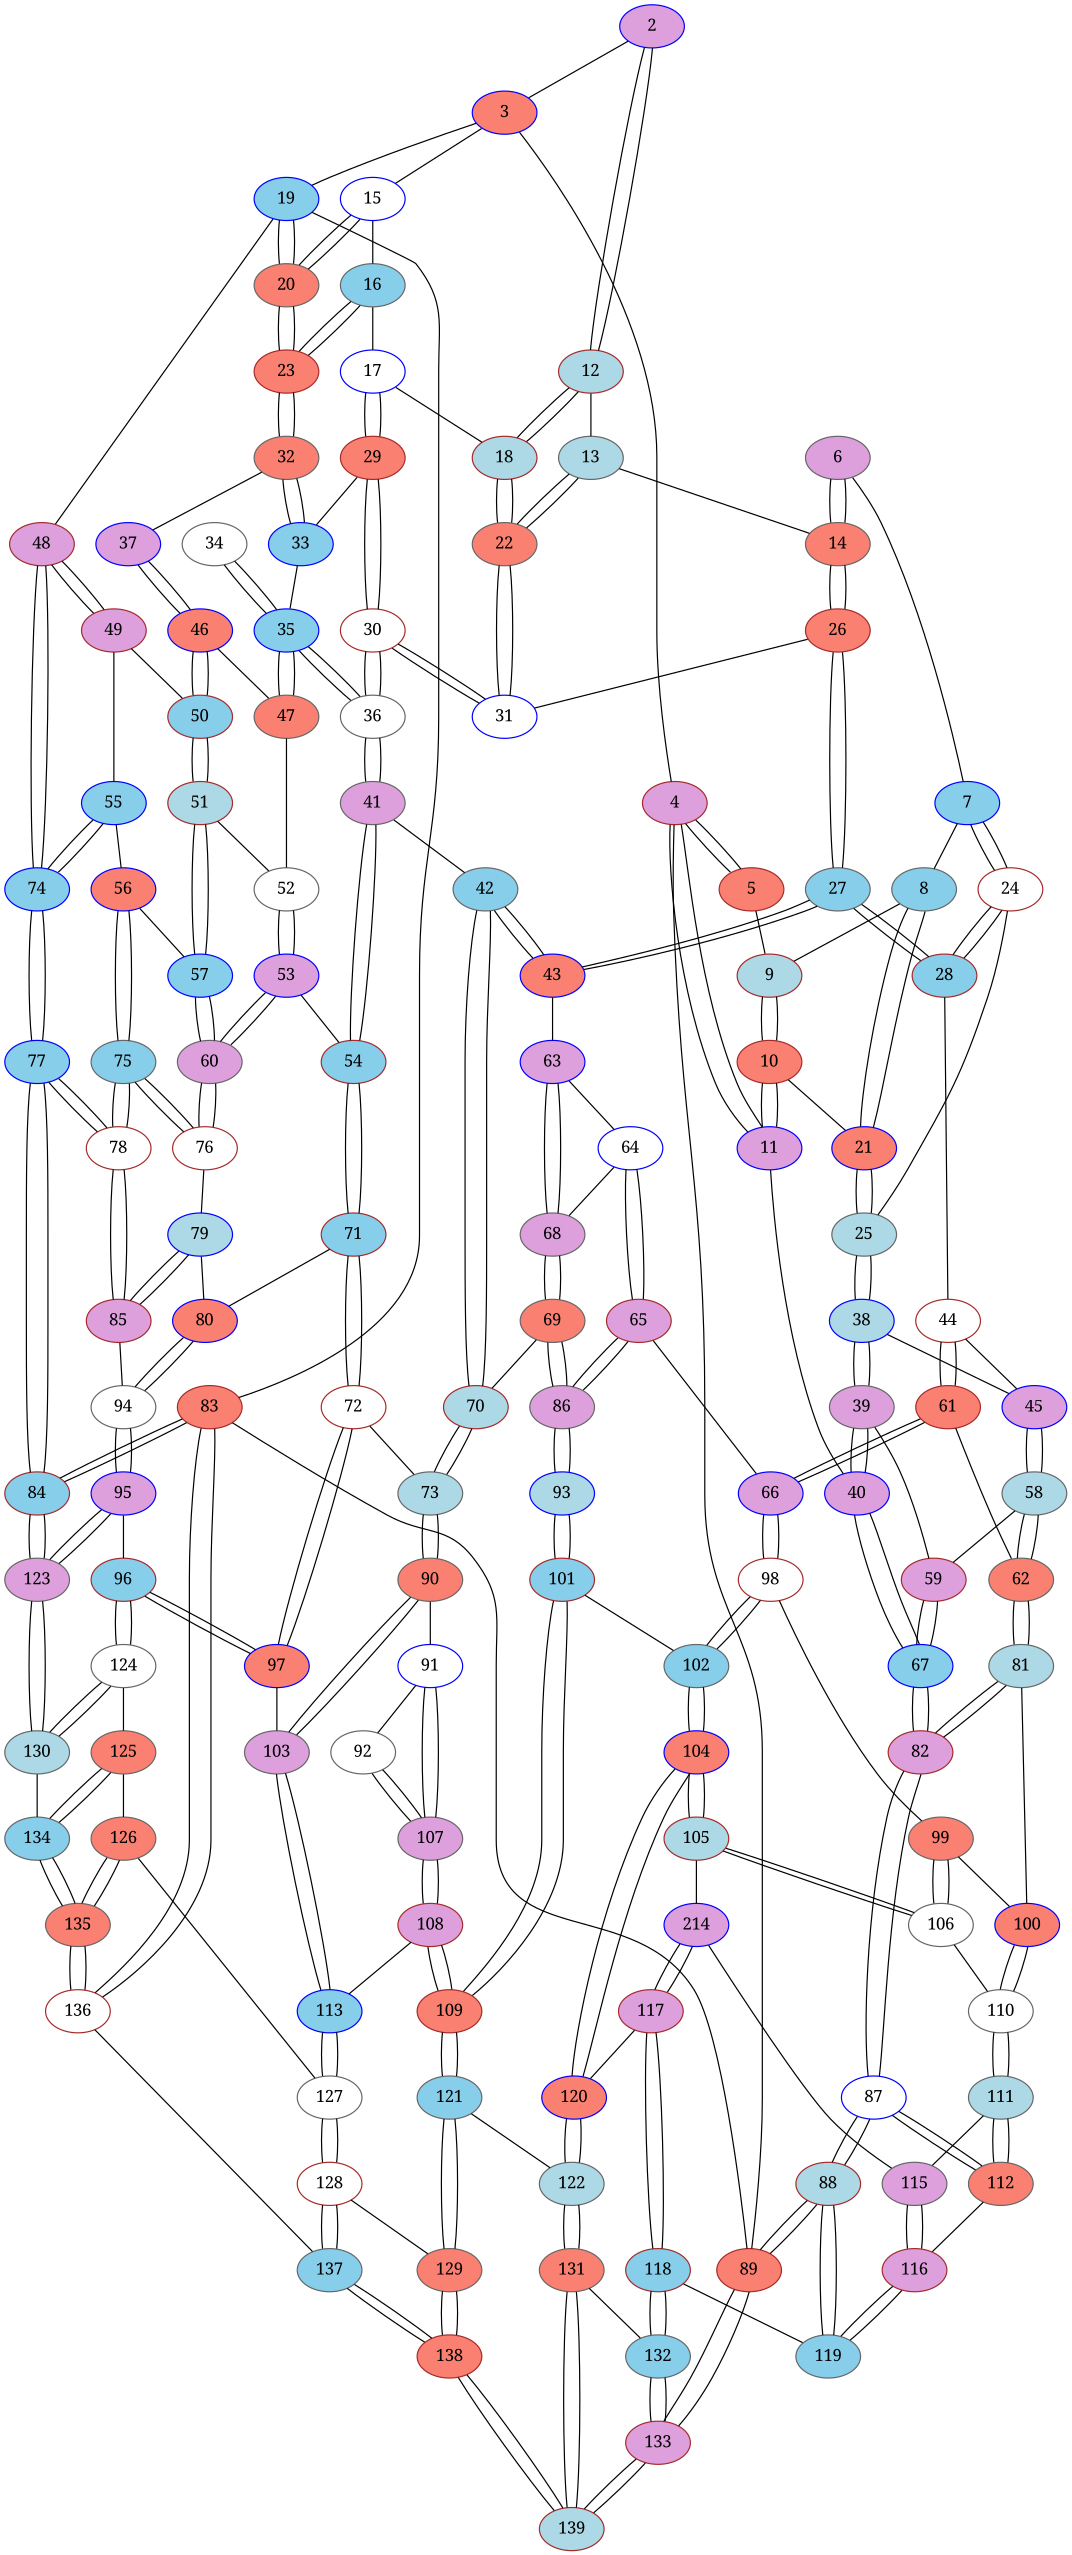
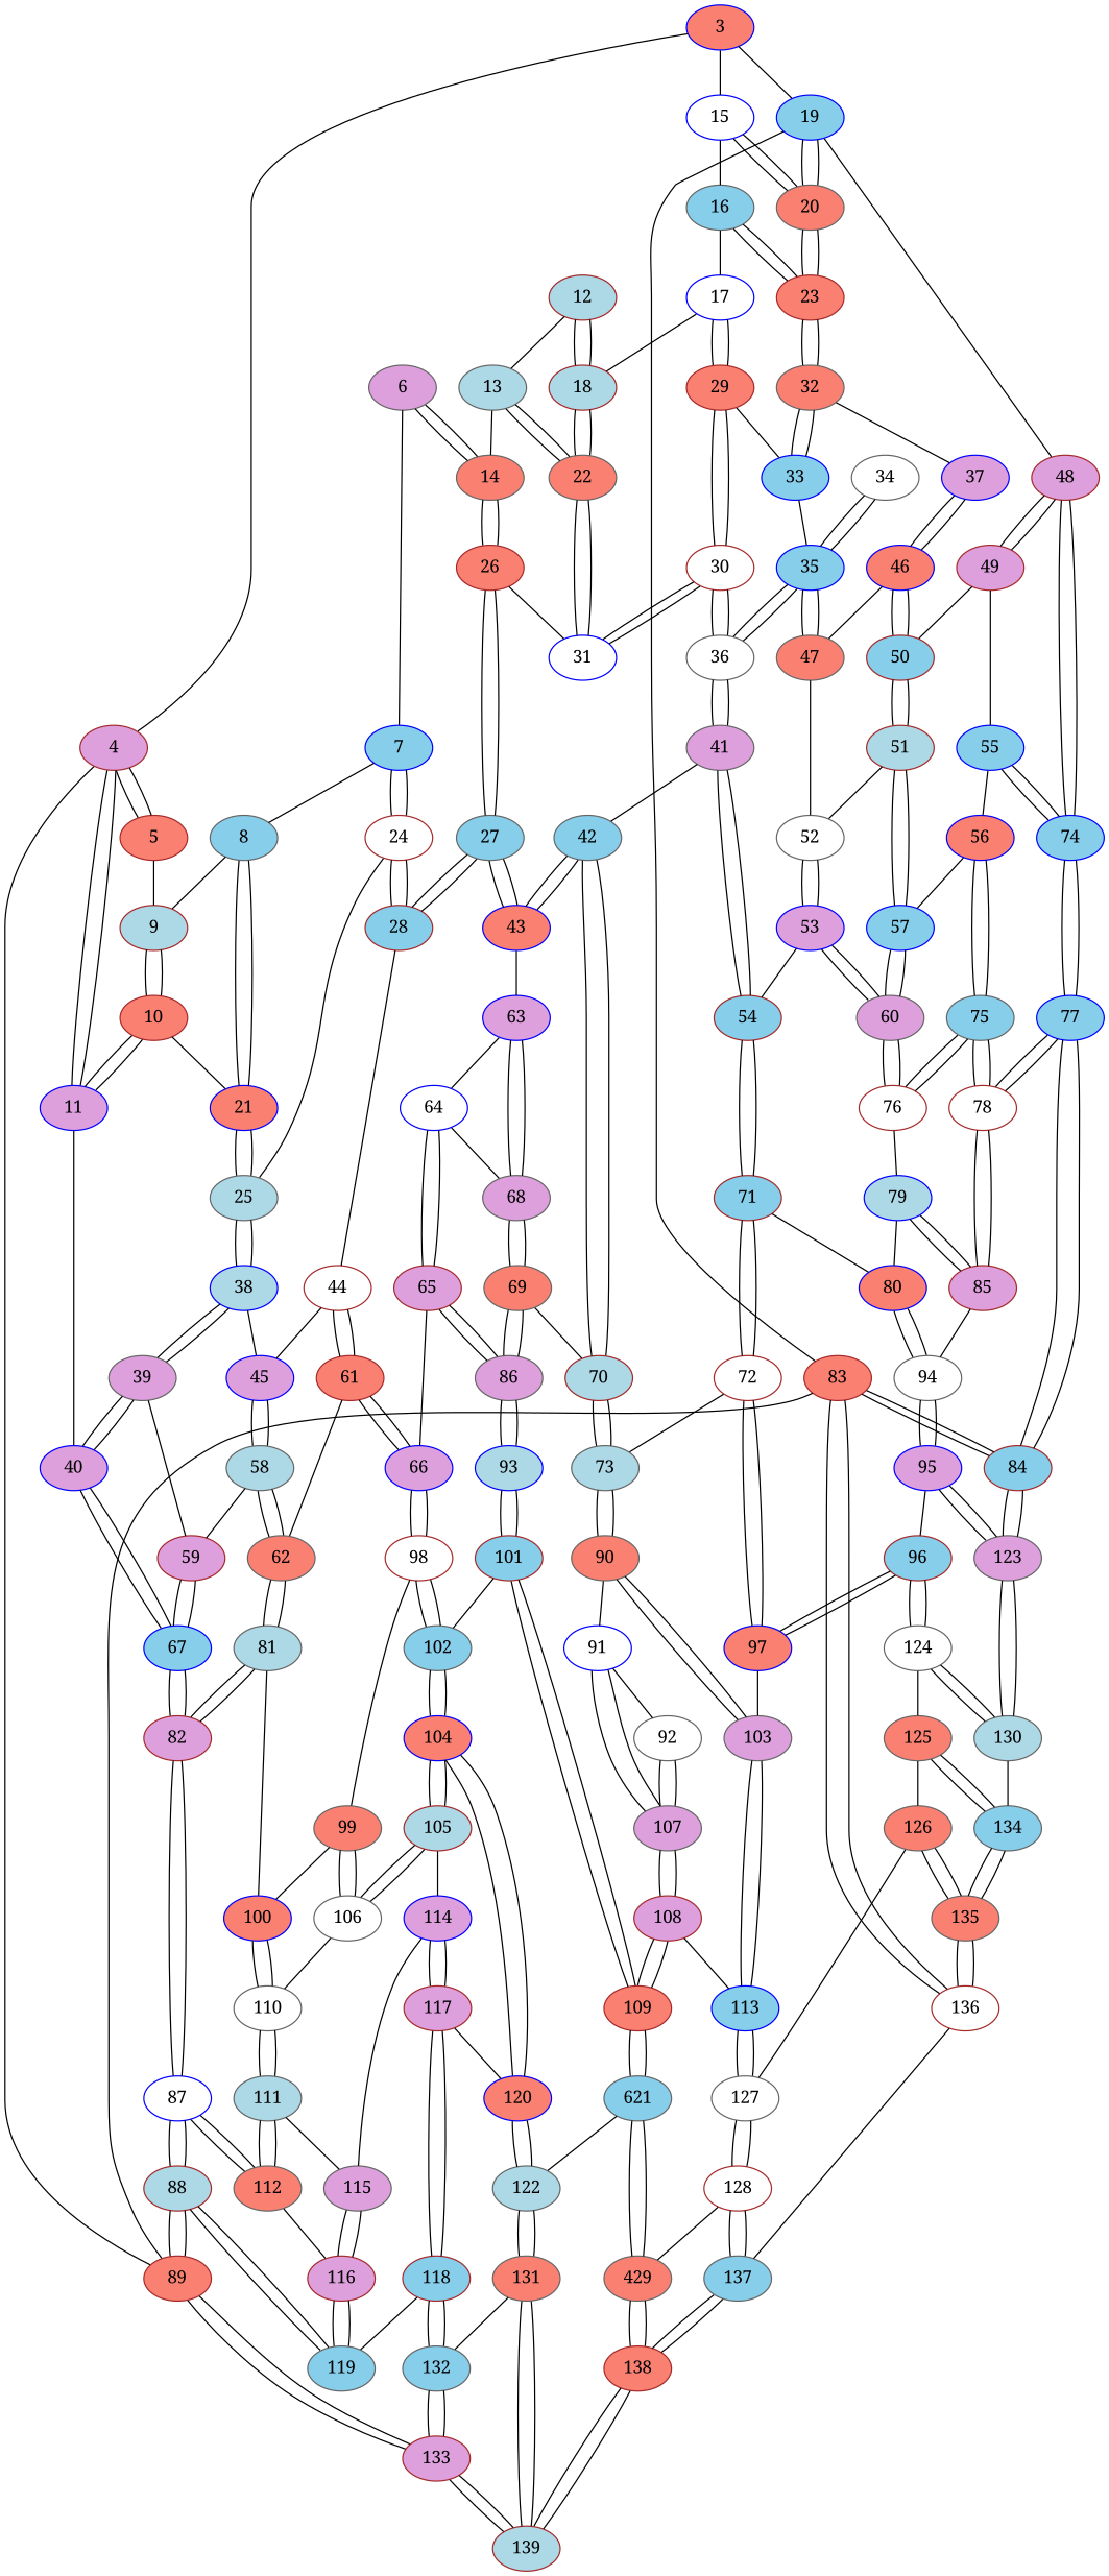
  graph {
    fontname="Noto Serif"
    node [color=gray40 fillcolor=salmon fontname="Noto Serif" style=filled]
    edge [fontname="Noto Serif"]
-   2 [color=blue fillcolor=plum]
    3 [color=blue]
    12 [color=brown fillcolor=lightblue]
    6 [fillcolor=plum]
    7 [color=blue fillcolor=skyblue]
    14
    4 [color=brown fillcolor=plum]
    15 [color=blue fillcolor=white]
    19 [color=blue fillcolor=skyblue]
    13 [fillcolor=lightblue]
    18 [color=brown fillcolor=lightblue]
    5 [color=brown]
    11 [color=blue fillcolor=plum]
    89 [color=brown]
    16 [fillcolor=skyblue]
    20
    48 [color=brown fillcolor=plum]
    83 [color=brown]
    9 [color=brown fillcolor=lightblue]
    40 [color=blue fillcolor=plum]
    133 [color=brown fillcolor=plum]
    10 [color=brown]
    8 [fillcolor=skyblue]
    24 [color=brown fillcolor=white]
    26 [color=brown]
    21 [color=blue]
    25 [fillcolor=lightblue]
    28 [color=brown fillcolor=skyblue]
    67 [color=blue fillcolor=skyblue]
    22
    31 [color=blue fillcolor=white]
    27 [fillcolor=skyblue]
    17 [color=blue fillcolor=white]
    23 [color=brown]
    29 [color=brown]
    32
    30 [color=brown fillcolor=white]
    33 [color=blue fillcolor=skyblue]
    49 [color=brown fillcolor=plum]
    74 [color=blue fillcolor=skyblue]
    84 [color=brown fillcolor=skyblue]
    136 [color=brown fillcolor=white]
    38 [color=blue fillcolor=lightblue]
    37 [color=blue fillcolor=plum]
    44 [color=brown fillcolor=white]
    39 [fillcolor=plum]
    45 [color=blue fillcolor=plum]
    43 [color=blue]
    63 [color=blue fillcolor=plum]
    61 [color=brown]
    36 [fillcolor=white]
    35 [color=blue fillcolor=skyblue]
    41 [fillcolor=plum]
    46 [color=blue]
    34 [fillcolor=white]
    47
    52 [fillcolor=white]
    42 [fillcolor=skyblue]
    54 [color=brown fillcolor=skyblue]
    50 [color=brown fillcolor=skyblue]
    59 [color=brown fillcolor=plum]
    58 [fillcolor=lightblue]
    82 [color=brown fillcolor=plum]
    70 [color=brown fillcolor=lightblue]
    71 [color=brown fillcolor=skyblue]
    73 [fillcolor=lightblue]
    64 [color=blue fillcolor=white]
    68 [fillcolor=plum]
    62
    66 [color=blue fillcolor=plum]
    51 [color=brown fillcolor=lightblue]
    53 [color=blue fillcolor=plum]
    55 [color=blue fillcolor=skyblue]
    77 [color=blue fillcolor=skyblue]
    56 [color=blue]
    57 [color=blue fillcolor=skyblue]
    60 [fillcolor=plum]
    76 [color=brown fillcolor=white]
    72 [color=brown fillcolor=white]
    80 [color=blue]
    75 [fillcolor=skyblue]
    78 [color=brown fillcolor=white]
    81 [fillcolor=lightblue]
    79 [color=blue fillcolor=lightblue]
    98 [color=brown fillcolor=white]
    100 [color=blue]
    65 [color=brown fillcolor=plum]
    69
    86 [fillcolor=plum]
    93 [color=blue fillcolor=lightblue]
    99
    102 [fillcolor=skyblue]
    87 [color=blue fillcolor=white]
    90
    97 [color=blue]
    94 [fillcolor=white]
    103 [fillcolor=plum]
    91 [color=blue fillcolor=white]
    85 [color=brown fillcolor=plum]
    123 [fillcolor=plum]
    95 [color=blue fillcolor=plum]
    110 [fillcolor=white]
    88 [color=brown fillcolor=lightblue]
    112
    137 [fillcolor=skyblue]
    130 [fillcolor=lightblue]
    101 [color=brown fillcolor=skyblue]
    119 [fillcolor=skyblue]
    116 [color=brown fillcolor=plum]
    139 [color=brown fillcolor=lightblue]
    92 [fillcolor=white]
    107 [fillcolor=plum]
    113 [color=blue fillcolor=skyblue]
    108 [color=brown fillcolor=plum]
    109 [color=brown]
    96 [color=brown fillcolor=skyblue]
    124 [fillcolor=white]
    125
    106 [fillcolor=white]
    104 [color=blue]
    111 [fillcolor=lightblue]
-   121 [fillcolor=skyblue]
+   121 [fillcolor=skyblue label=621]
    105 [color=brown fillcolor=lightblue]
    120 [color=blue]
    127 [fillcolor=white]
-   114 [color=blue fillcolor=plum label=214]
+   114 [color=blue fillcolor=plum]
    122 [fillcolor=lightblue]
    115 [fillcolor=plum]
    117 [color=brown fillcolor=plum]
-   129
+   129 [label=429]
    128 [color=brown fillcolor=white]
    118 [color=brown fillcolor=skyblue]
    132 [fillcolor=skyblue]
    131
    138 [color=brown]
    134 [fillcolor=skyblue]
    126
    135
-   2 -- 3
-   2 -- 12
-   2 -- 12
    3 -- 4
    3 -- 15
    3 -- 19
    12 -- 13
    12 -- 18
    12 -- 18
    6 -- 7
    6 -- 14
    6 -- 14
    7 -- 8
    7 -- 24
    7 -- 24
    14 -- 26
    14 -- 26
    4 -- 5
    4 -- 5
    4 -- 11
    4 -- 11
    4 -- 89
    15 -- 16
    15 -- 20
    15 -- 20
    19 -- 20
    19 -- 20
    19 -- 48
    19 -- 83
    13 -- 14
    13 -- 22
    13 -- 22
    18 -- 22
    18 -- 22
    5 -- 9
    11 -- 40
    89 -- 133
    89 -- 133
    16 -- 17
    16 -- 23
    16 -- 23
    20 -- 23
    20 -- 23
    48 -- 49
    48 -- 49
    48 -- 74
    48 -- 74
    83 -- 89
    83 -- 84
    83 -- 84
    83 -- 136
    83 -- 136
    9 -- 10
    9 -- 10
    40 -- 67
    40 -- 67
    133 -- 139
    133 -- 139
    10 -- 11
    10 -- 11
    10 -- 21
    8 -- 9
    8 -- 21
    8 -- 21
    24 -- 25
    24 -- 28
    24 -- 28
    26 -- 31
    26 -- 27
    26 -- 27
    21 -- 25
    21 -- 25
    25 -- 38
    25 -- 38
    28 -- 44
    67 -- 82
    67 -- 82
    22 -- 31
    22 -- 31
    27 -- 28
    27 -- 28
    27 -- 43
    27 -- 43
    17 -- 18
    17 -- 29
    17 -- 29
    23 -- 32
    23 -- 32
    29 -- 30
    29 -- 30
    29 -- 33
    32 -- 33
    32 -- 33
    32 -- 37
    30 -- 31
    30 -- 31
    30 -- 36
    30 -- 36
    33 -- 35
    49 -- 50
    49 -- 55
    74 -- 77
    74 -- 77
    84 -- 123
    84 -- 123
    136 -- 137
    38 -- 39
    38 -- 39
    38 -- 45
    37 -- 46
    37 -- 46
    44 -- 45
    44 -- 61
    44 -- 61
    39 -- 40
    39 -- 40
    39 -- 59
    45 -- 58
    45 -- 58
    43 -- 63
    63 -- 64
    63 -- 68
    63 -- 68
    61 -- 62
    61 -- 66
    61 -- 66
    36 -- 41
    36 -- 41
    35 -- 36
    35 -- 36
    35 -- 47
    35 -- 47
    41 -- 42
    41 -- 54
    41 -- 54
    46 -- 47
    46 -- 50
    46 -- 50
    34 -- 35
    34 -- 35
    47 -- 52
    52 -- 53
    52 -- 53
    42 -- 43
    42 -- 43
    42 -- 70
    42 -- 70
    54 -- 71
    54 -- 71
    50 -- 51
    50 -- 51
    59 -- 67
    59 -- 67
    58 -- 59
    58 -- 62
    58 -- 62
    82 -- 87
    82 -- 87
    70 -- 73
    70 -- 73
    71 -- 72
    71 -- 72
    71 -- 80
    73 -- 90
    73 -- 90
    64 -- 68
    64 -- 65
    64 -- 65
    68 -- 69
    68 -- 69
    62 -- 81
    62 -- 81
    66 -- 98
    66 -- 98
    51 -- 52
    51 -- 57
    51 -- 57
    53 -- 54
    53 -- 60
    53 -- 60
    55 -- 74
    55 -- 74
    55 -- 56
    77 -- 84
    77 -- 84
    77 -- 78
    77 -- 78
    56 -- 57
    56 -- 75
    56 -- 75
    57 -- 60
    57 -- 60
    60 -- 76
    60 -- 76
    76 -- 79
    72 -- 73
    72 -- 97
    72 -- 97
    80 -- 94
    80 -- 94
    75 -- 76
    75 -- 76
    75 -- 78
    75 -- 78
    78 -- 85
    78 -- 85
    81 -- 82
    81 -- 82
    81 -- 100
    79 -- 80
    79 -- 85
    79 -- 85
    98 -- 99
    98 -- 102
    98 -- 102
    100 -- 110
    100 -- 110
    65 -- 66
    65 -- 86
    65 -- 86
    69 -- 70
    69 -- 86
    69 -- 86
    86 -- 93
    86 -- 93
    93 -- 101
    93 -- 101
    99 -- 100
    99 -- 106
    99 -- 106
    102 -- 104
    102 -- 104
    87 -- 88
    87 -- 88
    87 -- 112
    87 -- 112
    90 -- 103
    90 -- 103
    90 -- 91
    97 -- 103
    94 -- 95
    94 -- 95
    103 -- 113
    103 -- 113
    91 -- 92
    91 -- 107
    91 -- 107
    85 -- 94
    123 -- 130
    123 -- 130
    95 -- 123
    95 -- 123
    95 -- 96
    110 -- 111
    110 -- 111
    88 -- 89
    88 -- 89
    88 -- 119
    88 -- 119
    112 -- 116
    137 -- 138
    137 -- 138
    130 -- 134
    101 -- 102
    101 -- 109
    101 -- 109
    116 -- 119
    116 -- 119
    92 -- 107
    92 -- 107
    107 -- 108
    107 -- 108
    113 -- 127
    113 -- 127
    108 -- 113
    108 -- 109
    108 -- 109
    109 -- 121
    109 -- 121
    96 -- 97
    96 -- 97
    96 -- 124
    96 -- 124
    124 -- 130
    124 -- 130
    124 -- 125
    125 -- 134
    125 -- 134
    125 -- 126
    106 -- 110
    104 -- 105
    104 -- 105
    104 -- 120
    104 -- 120
    111 -- 112
    111 -- 112
    111 -- 115
    121 -- 122
    121 -- 129
    121 -- 129
    105 -- 106
    105 -- 106
    105 -- 114
    120 -- 122
    120 -- 122
    127 -- 128
    127 -- 128
    114 -- 115
    114 -- 117
    114 -- 117
    122 -- 131
    122 -- 131
    115 -- 116
    115 -- 116
    117 -- 120
    117 -- 118
    117 -- 118
    129 -- 138
    129 -- 138
    128 -- 137
    128 -- 137
    128 -- 129
    118 -- 119
    118 -- 132
    118 -- 132
    132 -- 133
    132 -- 133
    131 -- 139
    131 -- 139
    131 -- 132
    138 -- 139
    138 -- 139
    134 -- 135
    134 -- 135
    126 -- 127
    126 -- 135
    126 -- 135
    135 -- 136
    135 -- 136
  }
